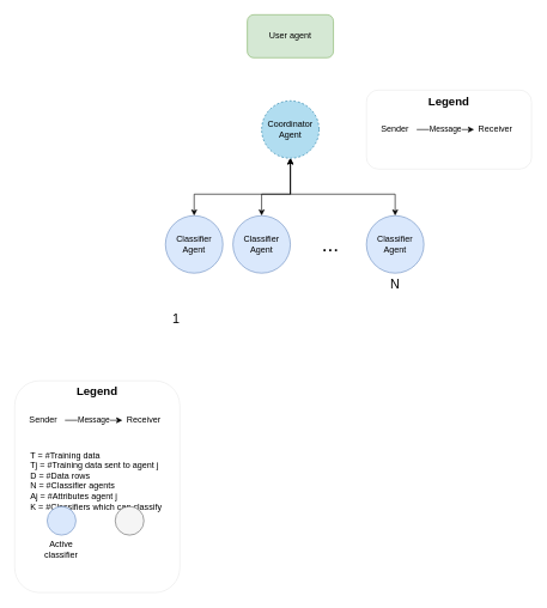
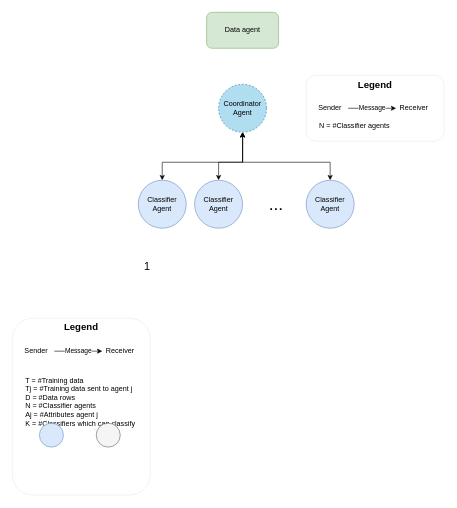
  <mxCell id="0" />
  <mxCell id="1" parent="0" />
- <mxCell id="2" value="User agent" style="rounded=1;whiteSpace=wrap;html=1;fillColor=#d5e8d4;strokeColor=#82b366;" parent="1" vertex="1"><mxGeometry x="344" y="20" width="120" height="60" as="geometry" /></mxCell>
+ <mxCell id="2" value="Data agent" style="rounded=1;whiteSpace=wrap;html=1;fillColor=#d5e8d4;strokeColor=#82b366;" parent="1" vertex="1"><mxGeometry x="344" y="20" width="120" height="60" as="geometry" /></mxCell>
  <mxCell id="3" style="edgeStyle=orthogonalEdgeStyle;rounded=0;orthogonalLoop=1;jettySize=auto;html=1;entryX=0.5;entryY=0;entryDx=0;entryDy=0;startArrow=classic;startFill=1;" parent="1" source="12" target="5" edge="1"><mxGeometry relative="1" as="geometry"><Array as="points"><mxPoint x="404" y="270" /><mxPoint x="270" y="270" /></Array><mxPoint x="404" y="260" as="sourcePoint" /></mxGeometry></mxCell>
  <mxCell id="4" value="" style="edgeStyle=orthogonalEdgeStyle;rounded=0;orthogonalLoop=1;jettySize=auto;html=1;entryX=0.5;entryY=0;entryDx=0;entryDy=0;startArrow=classic;startFill=1;" parent="1" source="12" target="6" edge="1"><mxGeometry relative="1" as="geometry"><Array as="points"><mxPoint x="404" y="270" /><mxPoint x="550" y="270" /></Array><mxPoint x="404" y="260" as="sourcePoint" /></mxGeometry></mxCell>
  <mxCell id="5" value="Classifier&lt;br&gt;Agent" style="ellipse;whiteSpace=wrap;html=1;aspect=fixed;strokeWidth=1;fillColor=#dae8fc;strokeColor=#6c8ebf;" parent="1" vertex="1"><mxGeometry x="230" y="300" width="80" height="80" as="geometry" /></mxCell>
  <mxCell id="6" value="Classifier&lt;br&gt;Agent" style="ellipse;whiteSpace=wrap;html=1;aspect=fixed;strokeWidth=1;fillColor=#dae8fc;strokeColor=#6c8ebf;" parent="1" vertex="1"><mxGeometry x="510" y="300" width="80" height="80" as="geometry" /></mxCell>
  <mxCell id="7" style="edgeStyle=orthogonalEdgeStyle;rounded=0;orthogonalLoop=1;jettySize=auto;html=1;exitX=0.5;exitY=0;exitDx=0;exitDy=0;startArrow=classic;startFill=1;" parent="1" source="8" target="12" edge="1"><mxGeometry relative="1" as="geometry"><Array as="points"><mxPoint x="364" y="270" /><mxPoint x="404" y="270" /></Array><mxPoint x="404" y="260" as="targetPoint" /></mxGeometry></mxCell>
  <mxCell id="8" value="Classifier&lt;br&gt;Agent" style="ellipse;whiteSpace=wrap;html=1;aspect=fixed;strokeWidth=1;fillColor=#dae8fc;strokeColor=#6c8ebf;" parent="1" vertex="1"><mxGeometry x="324" y="300" width="80" height="80" as="geometry" /></mxCell>
  <mxCell id="9" value="1" style="text;html=1;strokeColor=none;fillColor=none;align=center;verticalAlign=middle;whiteSpace=wrap;rounded=0;fontSize=18;" parent="1" vertex="1"><mxGeometry x="215" y="430" width="60" height="30" as="geometry" /></mxCell>
  <mxCell id="10" value="..." style="text;html=1;strokeColor=none;fillColor=none;align=center;verticalAlign=middle;whiteSpace=wrap;rounded=0;fontSize=29;" parent="1" vertex="1"><mxGeometry x="430" y="325" width="60" height="30" as="geometry" /></mxCell>
- <mxCell id="11" value="N" style="text;html=1;strokeColor=none;fillColor=none;align=center;verticalAlign=middle;whiteSpace=wrap;rounded=0;fontSize=18;" parent="1" vertex="1"><mxGeometry x="520" y="380" width="60" height="30" as="geometry" /></mxCell>
  <mxCell id="12" value="Coordinator&lt;br&gt;Agent" style="ellipse;whiteSpace=wrap;html=1;aspect=fixed;strokeWidth=1;fillColor=#b1ddf0;strokeColor=#10739e;dashed=1;" parent="1" vertex="1"><mxGeometry x="364" y="140" width="80" height="80" as="geometry" /></mxCell>
  <mxCell id="13" value="" style="rounded=1;whiteSpace=wrap;html=1;align=left;verticalAlign=top;strokeWidth=0;" vertex="1" parent="1"><mxGeometry x="510" y="125" width="230" height="110" as="geometry" /></mxCell>
  <mxCell id="14" value="Message" style="edgeStyle=orthogonalEdgeStyle;rounded=0;orthogonalLoop=1;jettySize=auto;html=1;startArrow=classic;startFill=1;endArrow=none;endFill=0;endSize=6;" edge="1" parent="1"><mxGeometry relative="1" as="geometry"><mxPoint x="660" y="180" as="sourcePoint" /><mxPoint x="580" y="180" as="targetPoint" /></mxGeometry></mxCell>
  <mxCell id="15" value="Receiver" style="text;html=1;strokeColor=none;fillColor=none;align=center;verticalAlign=middle;whiteSpace=wrap;rounded=0;" vertex="1" parent="1"><mxGeometry x="660" y="165" width="60" height="30" as="geometry" /></mxCell>
  <mxCell id="16" value="Sender" style="text;html=1;strokeColor=none;fillColor=none;align=center;verticalAlign=middle;whiteSpace=wrap;rounded=0;" vertex="1" parent="1"><mxGeometry x="520" y="165" width="60" height="30" as="geometry" /></mxCell>
+ <mxCell id="17" value="N = #Classifier agents" style="text;html=1;strokeColor=none;fillColor=none;align=left;verticalAlign=top;whiteSpace=wrap;rounded=0;" vertex="1" parent="1"><mxGeometry x="530" y="195" width="200" height="30" as="geometry" /></mxCell>
  <mxCell id="18" value="Legend" style="text;html=1;strokeColor=none;fillColor=none;align=center;verticalAlign=middle;whiteSpace=wrap;rounded=0;fontStyle=1;fontSize=16;" vertex="1" parent="1"><mxGeometry x="595" y="125" width="60" height="30" as="geometry" /></mxCell>
  <mxCell id="19" value="" style="rounded=1;whiteSpace=wrap;html=1;align=left;verticalAlign=top;strokeWidth=0;" vertex="1" parent="1"><mxGeometry x="20" y="530" width="230" height="295" as="geometry" /></mxCell>
  <mxCell id="20" value="Message" style="edgeStyle=orthogonalEdgeStyle;rounded=0;orthogonalLoop=1;jettySize=auto;html=1;startArrow=classic;startFill=1;endArrow=none;endFill=0;endSize=6;" edge="1" parent="1"><mxGeometry relative="1" as="geometry"><mxPoint x="170" y="585" as="sourcePoint" /><mxPoint x="90" y="585" as="targetPoint" /></mxGeometry></mxCell>
  <mxCell id="21" value="Receiver" style="text;html=1;strokeColor=none;fillColor=none;align=center;verticalAlign=middle;whiteSpace=wrap;rounded=0;" vertex="1" parent="1"><mxGeometry x="170" y="570" width="60" height="30" as="geometry" /></mxCell>
  <mxCell id="22" value="Sender" style="text;html=1;strokeColor=none;fillColor=none;align=center;verticalAlign=middle;whiteSpace=wrap;rounded=0;" vertex="1" parent="1"><mxGeometry x="30" y="570" width="60" height="30" as="geometry" /></mxCell>
  <mxCell id="23" value="T = #Training data&lt;br&gt;Tj = #Training data sent to agent j&lt;br&gt;D = #Data rows&lt;br&gt;N = #Classifier agents&lt;br&gt;Aj = #Attributes agent j&lt;br&gt;K = #Classifiers which can classify" style="text;html=1;strokeColor=none;fillColor=none;align=left;verticalAlign=top;whiteSpace=wrap;rounded=0;" vertex="1" parent="1"><mxGeometry x="40" y="620" width="200" height="60" as="geometry" /></mxCell>
  <mxCell id="24" value="Legend" style="text;html=1;strokeColor=none;fillColor=none;align=center;verticalAlign=middle;whiteSpace=wrap;rounded=0;fontStyle=1;fontSize=16;" vertex="1" parent="1"><mxGeometry x="105" y="530" width="60" height="30" as="geometry" /></mxCell>
  <mxCell id="25" value="" style="ellipse;whiteSpace=wrap;html=1;aspect=fixed;strokeWidth=1;fillColor=#dae8fc;strokeColor=#6c8ebf;" vertex="1" parent="1"><mxGeometry x="65.25" y="705" width="40" height="40" as="geometry" /></mxCell>
  <mxCell id="26" value="" style="ellipse;whiteSpace=wrap;html=1;aspect=fixed;strokeWidth=1;fillColor=#f5f5f5;strokeColor=#666666;fontColor=#333333;" vertex="1" parent="1"><mxGeometry x="160" y="705" width="40" height="40" as="geometry" /></mxCell>
- <mxCell id="27" value="Active&lt;br&gt;classifier" style="text;html=1;strokeColor=none;fillColor=none;align=center;verticalAlign=middle;whiteSpace=wrap;rounded=0;" vertex="1" parent="1"><mxGeometry x="55.25" y="750" width="60" height="30" as="geometry" /></mxCell>
